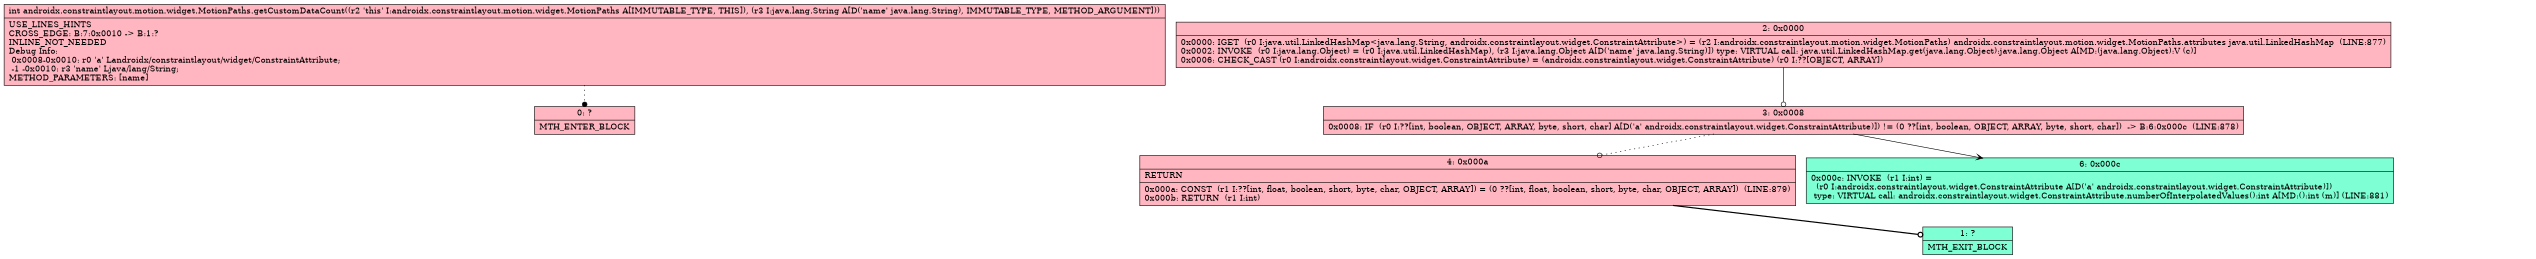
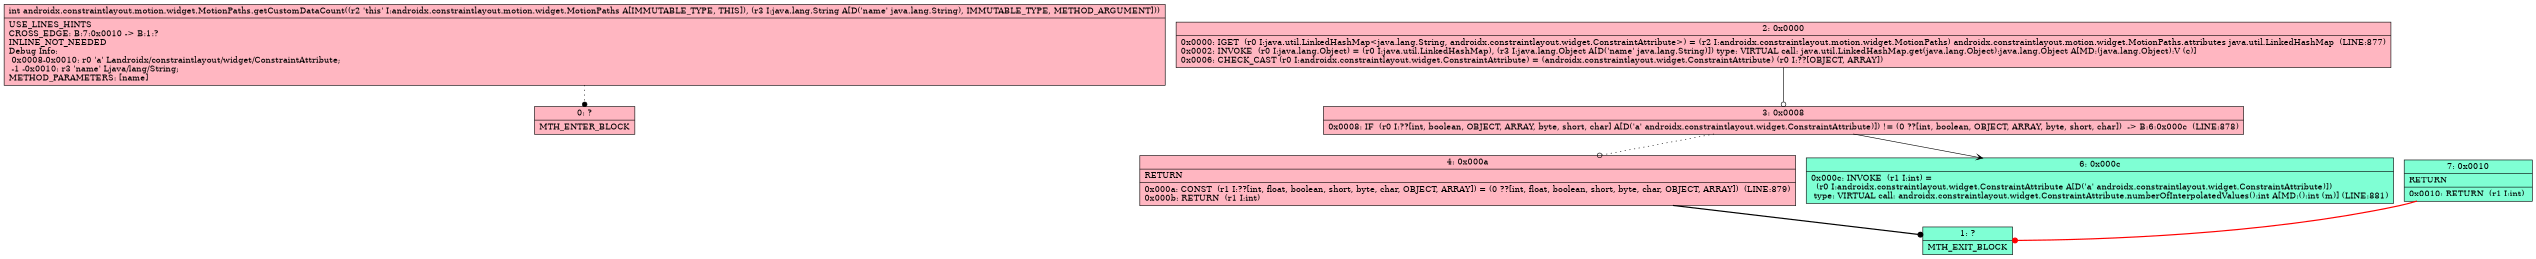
  digraph {
    node [fillcolor=lightpink shape=record style=filled]
    edge [arrowhead=dot color=black style=solid]
    n1 [label="{0\:\ ?|MTH_ENTER_BLOCK\l}"]
    n2 [label="{2\:\ 0x0000|0x0000: IGET  (r0 I:java.util.LinkedHashMap\<java.lang.String, androidx.constraintlayout.widget.ConstraintAttribute\>) = (r2 I:androidx.constraintlayout.motion.widget.MotionPaths) androidx.constraintlayout.motion.widget.MotionPaths.attributes java.util.LinkedHashMap  (LINE:877)\l0x0002: INVOKE  (r0 I:java.lang.Object) = (r0 I:java.util.LinkedHashMap), (r3 I:java.lang.Object A[D('name' java.lang.String)]) type: VIRTUAL call: java.util.LinkedHashMap.get(java.lang.Object):java.lang.Object A[MD:(java.lang.Object):V (c)]\l0x0006: CHECK_CAST (r0 I:androidx.constraintlayout.widget.ConstraintAttribute) = (androidx.constraintlayout.widget.ConstraintAttribute) (r0 I:??[OBJECT, ARRAY]) \l}"]
    n3 [label="{3\:\ 0x0008|0x0008: IF  (r0 I:??[int, boolean, OBJECT, ARRAY, byte, short, char] A[D('a' androidx.constraintlayout.widget.ConstraintAttribute)]) != (0 ??[int, boolean, OBJECT, ARRAY, byte, short, char])  \-\> B:6:0x000c  (LINE:878)\l}"]
    n4 [label="{4\:\ 0x000a|RETURN\l|0x000a: CONST  (r1 I:??[int, float, boolean, short, byte, char, OBJECT, ARRAY]) = (0 ??[int, float, boolean, short, byte, char, OBJECT, ARRAY])  (LINE:879)\l0x000b: RETURN  (r1 I:int) \l}"]
    n5 [fillcolor=aquamarine label="{6\:\ 0x000c|0x000c: INVOKE  (r1 I:int) = \l  (r0 I:androidx.constraintlayout.widget.ConstraintAttribute A[D('a' androidx.constraintlayout.widget.ConstraintAttribute)])\l type: VIRTUAL call: androidx.constraintlayout.widget.ConstraintAttribute.numberOfInterpolatedValues():int A[MD:():int (m)] (LINE:881)\l}"]
    n6 [fillcolor=aquamarine label="{1\:\ ?|MTH_EXIT_BLOCK\l}"]
+   n7 [fillcolor=aquamarine label="{7\:\ 0x0010|RETURN\l|0x0010: RETURN  (r1 I:int) \l}"]
    n8 [label="{int androidx.constraintlayout.motion.widget.MotionPaths.getCustomDataCount((r2 'this' I:androidx.constraintlayout.motion.widget.MotionPaths A[IMMUTABLE_TYPE, THIS]), (r3 I:java.lang.String A[D('name' java.lang.String), IMMUTABLE_TYPE, METHOD_ARGUMENT]))  | USE_LINES_HINTS\lCROSS_EDGE: B:7:0x0010 \-\> B:1:?\lINLINE_NOT_NEEDED\lDebug Info:\l  0x0008\-0x0010: r0 'a' Landroidx\/constraintlayout\/widget\/ConstraintAttribute;\l  \-1 \-0x0010: r3 'name' Ljava\/lang\/String;\lMETHOD_PARAMETERS: [name]\l}"]
    n2 -> n3 [arrowhead=odot]
    n3 -> n4 [arrowhead=odot style=dotted]
    n3 -> n5 [arrowhead=vee]
-   n4 -> n6 [arrowhead=odot style=bold]
+   n4 -> n6 [style=bold]
+   n7 -> n6 [color=red style=bold]
    n8 -> n1 [style=dotted]
  }
